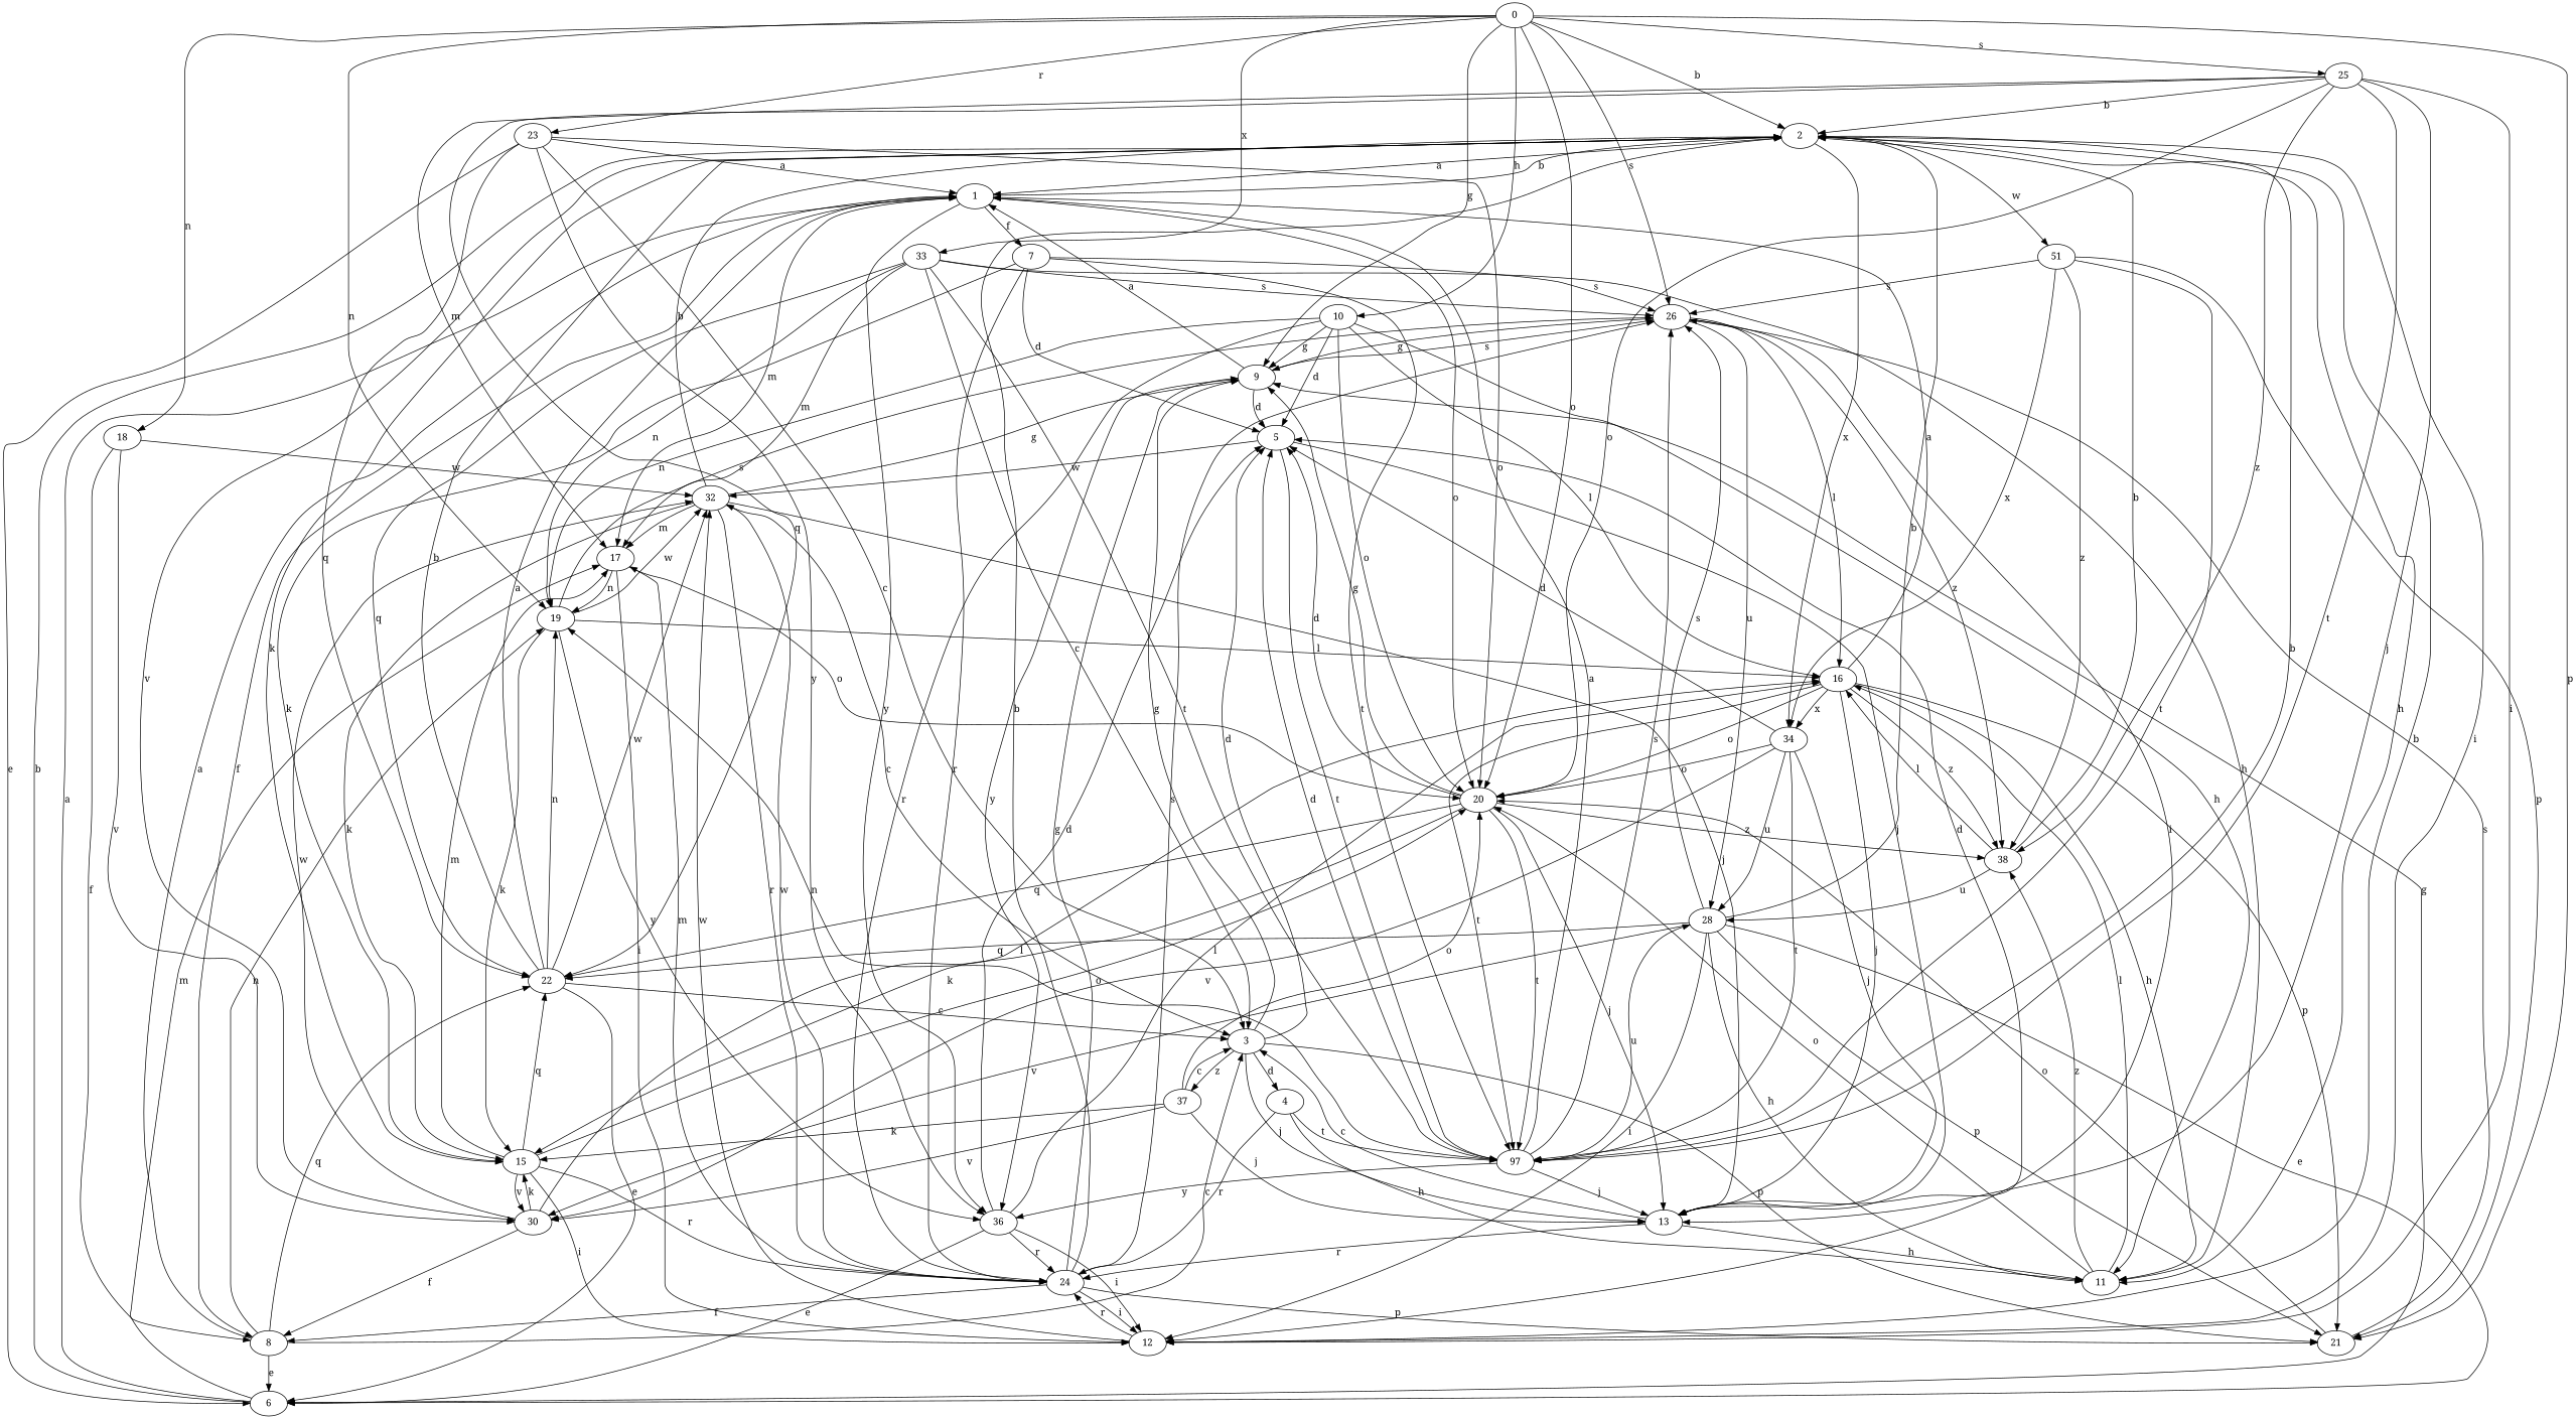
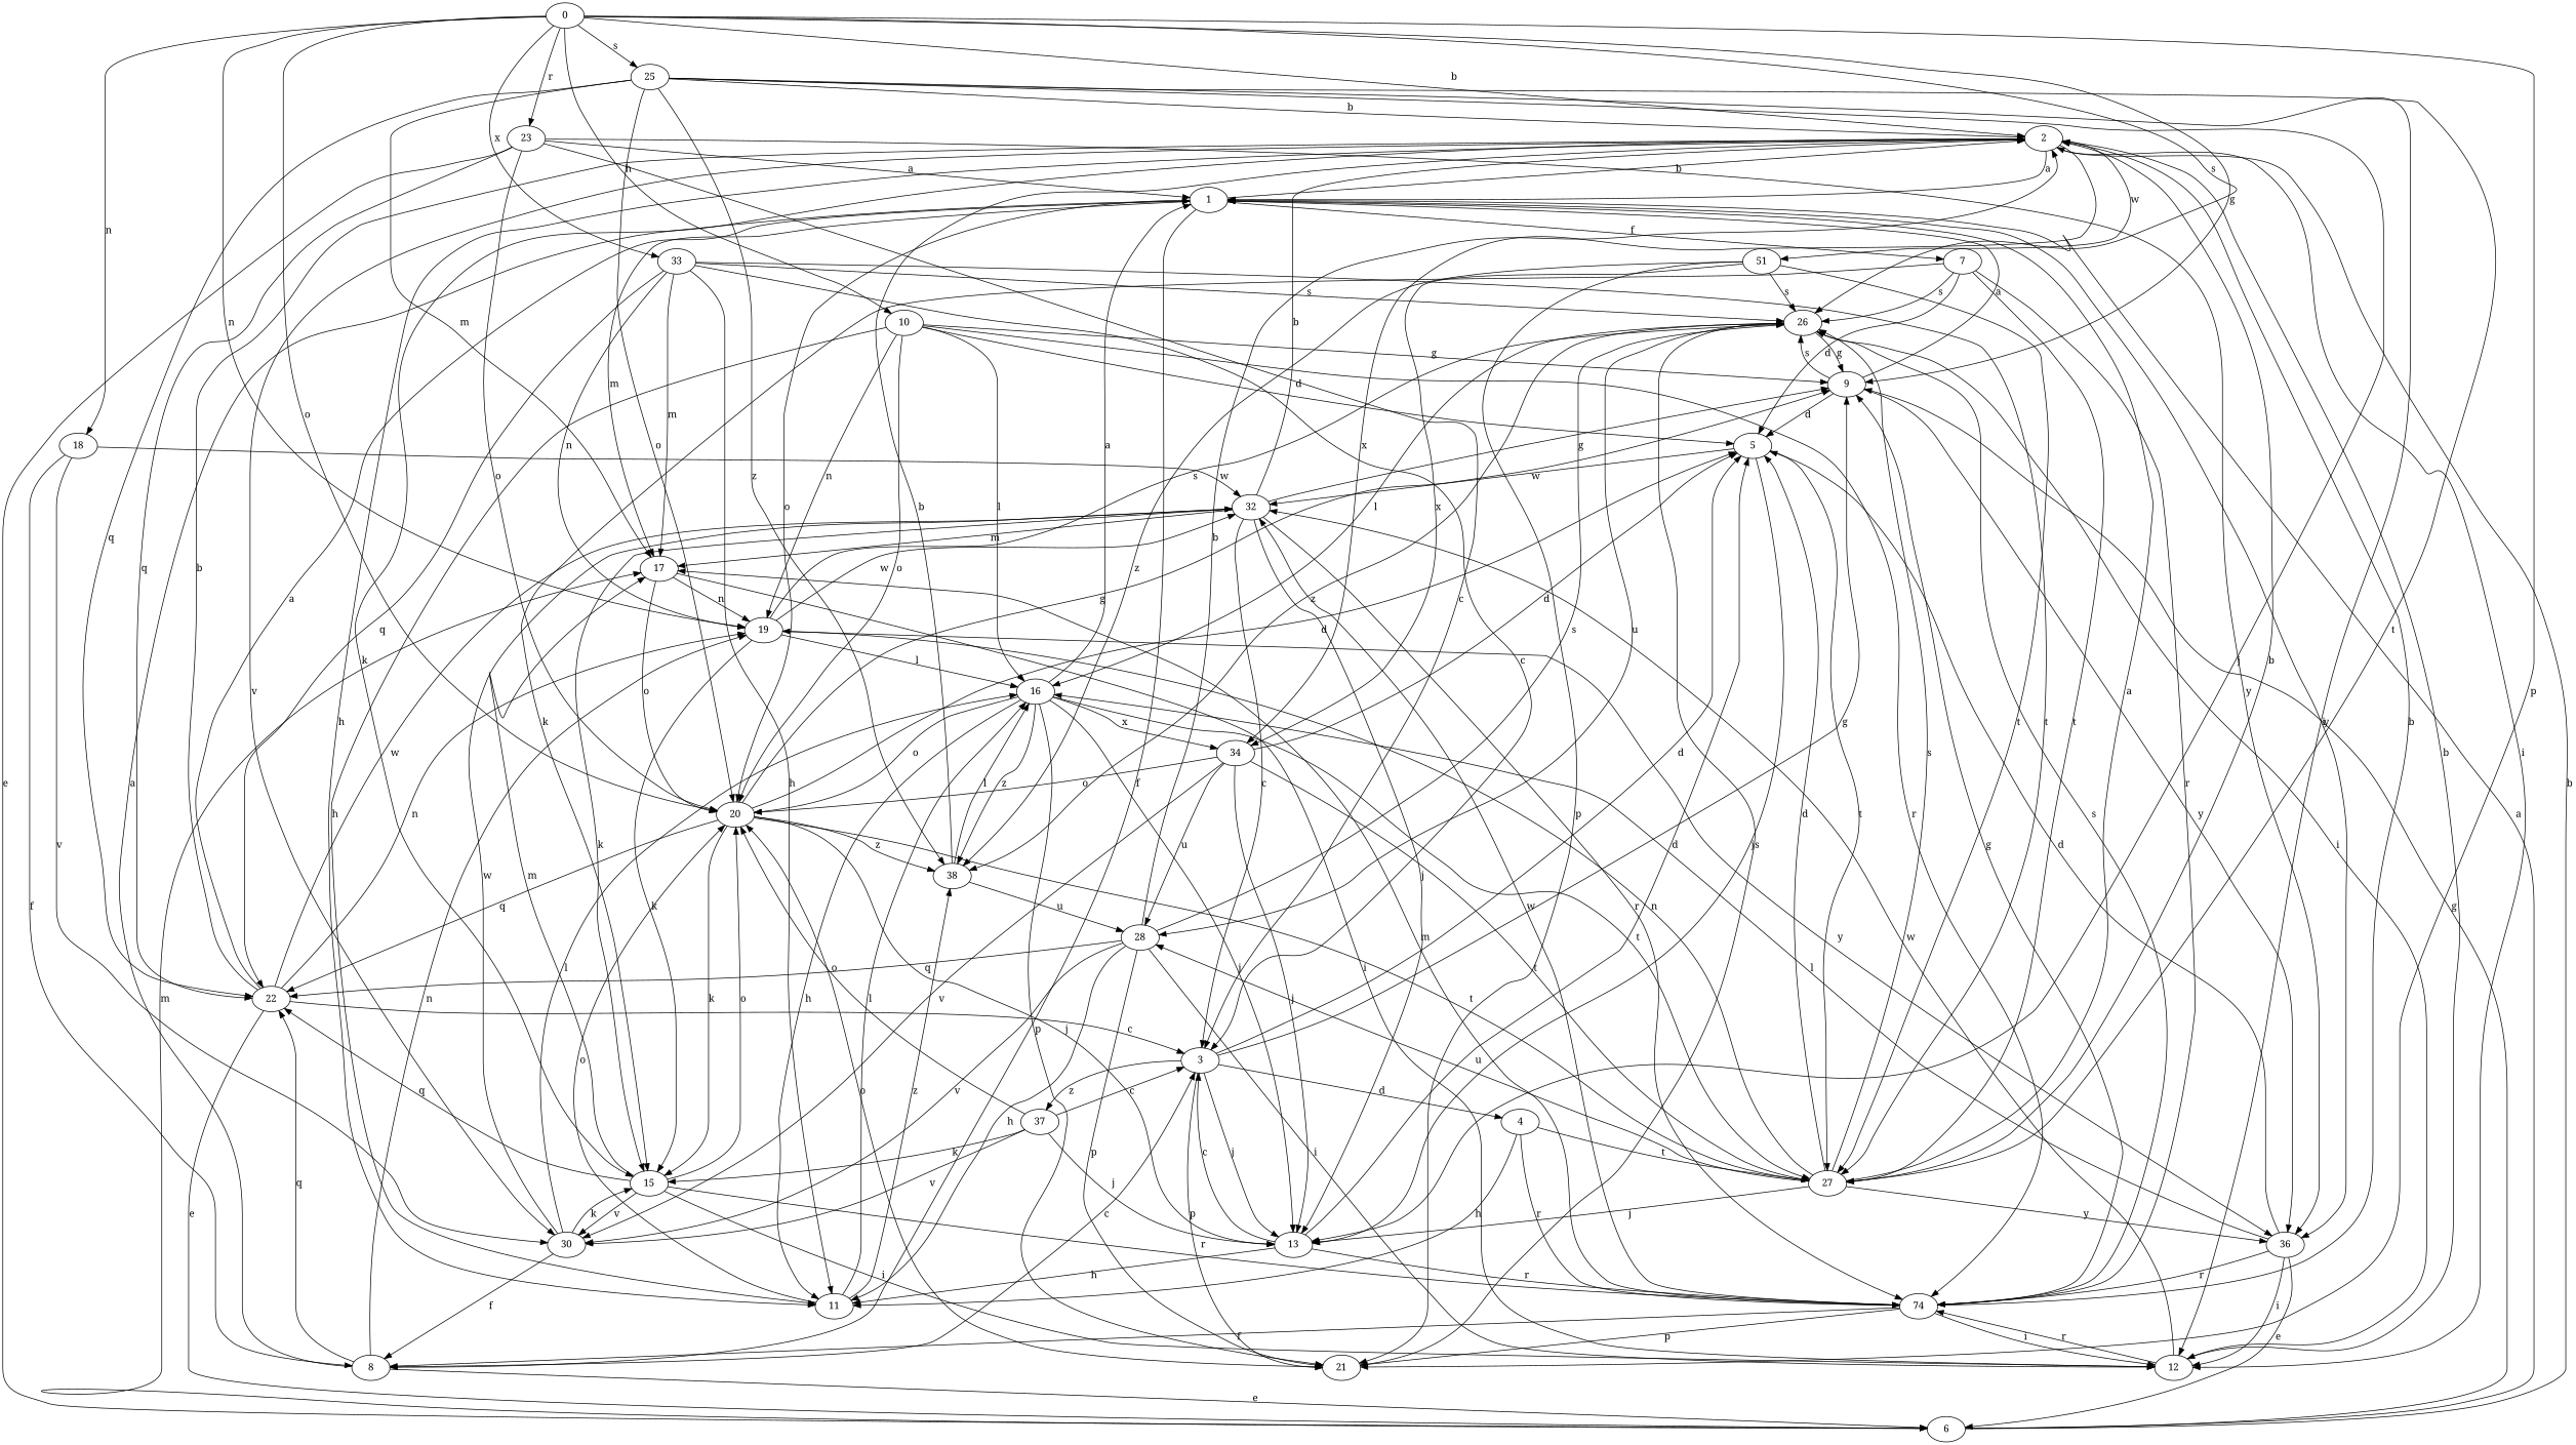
  strict digraph {
    fontname="Noto Serif"
    node [fontname="Noto Serif"]
    edge [fontname="Noto Serif"]
    0
    2
    9
    10
    18
    19
    20
    21
    23
    25
    26
    33
    1
    11
    12
    15
    30
    n18 [label=51]
    34
    36
    5
-   24
+   24 [label=74]
    16
    8
    32
    13
-   27 [label=97]
+   27
    22
    38
    3
    6
    17
    28
    7
    4
    37
    0 -> 2 [label=b]
    0 -> 9 [label=g]
    0 -> 10 [label=h]
    0 -> 18 [label=n]
    0 -> 19 [label=n]
    0 -> 20 [label=o]
    0 -> 21 [label=p]
    0 -> 23 [label=r]
    0 -> 25 [label=s]
    0 -> 26 [label=s]
    0 -> 33 [label=x]
    2 -> 1 [label=a]
    2 -> 11 [label=h]
    2 -> 12 [label=i]
    2 -> 15 [label=k]
    2 -> 30 [label=v]
    2 -> n18 [label=w]
    2 -> 34 [label=x]
    9 -> 26 [label=s]
    9 -> 1 [label=a]
    9 -> 36 [label=y]
    9 -> 5 [label=d]
    10 -> 9 [label=g]
    10 -> 19 [label=n]
    10 -> 20 [label=o]
    10 -> 11 [label=h]
    10 -> 5 [label=d]
    10 -> 24 [label=r]
    10 -> 16 [label=l]
    18 -> 30 [label=v]
    18 -> 8 [label=f]
    18 -> 32 [label=w]
    19 -> 26 [label=s]
    19 -> 15 [label=k]
    19 -> 36 [label=y]
    19 -> 16 [label=l]
    19 -> 32 [label=w]
    20 -> 9 [label=g]
    20 -> 15 [label=k]
    20 -> 5 [label=d]
    20 -> 13 [label=j]
    20 -> 27 [label=t]
    20 -> 22 [label=q]
    20 -> 38 [label=z]
    21 -> 20 [label=o]
    21 -> 26 [label=s]
    23 -> 20 [label=o]
    23 -> 1 [label=a]
    23 -> 36 [label=y]
    23 -> 22 [label=q]
    23 -> 3 [label=c]
    23 -> 6 [label=e]
    25 -> 2 [label=b]
    25 -> 20 [label=o]
    25 -> 12 [label=i]
    25 -> 13 [label=j]
    25 -> 27 [label=t]
    25 -> 22 [label=q]
    25 -> 38 [label=z]
    25 -> 17 [label=m]
    26 -> 9 [label=g]
    26 -> 12 [label=i]
    26 -> 16 [label=l]
    26 -> 38 [label=z]
    26 -> 28 [label=u]
    33 -> 19 [label=n]
    33 -> 26 [label=s]
    33 -> 11 [label=h]
    33 -> 27 [label=t]
    33 -> 22 [label=q]
    33 -> 3 [label=c]
    33 -> 17 [label=m]
    1 -> 2 [label=b]
    1 -> 20 [label=o]
    1 -> 36 [label=y]
    1 -> 8 [label=f]
    1 -> 17 [label=m]
    1 -> 7 [label=f]
    11 -> 20 [label=o]
    11 -> 16 [label=l]
    11 -> 38 [label=z]
    12 -> 2 [label=b]
    12 -> 24 [label=r]
    12 -> 32 [label=w]
    15 -> 20 [label=o]
    15 -> 12 [label=i]
    15 -> 30 [label=v]
    15 -> 24 [label=r]
    15 -> 22 [label=q]
    15 -> 17 [label=m]
    30 -> 15 [label=k]
    30 -> 16 [label=l]
    30 -> 8 [label=f]
    30 -> 32 [label=w]
    n18 -> 21 [label=p]
    n18 -> 26 [label=s]
    n18 -> 34 [label=x]
    n18 -> 27 [label=t]
    n18 -> 38 [label=z]
    34 -> 20 [label=o]
    34 -> 30 [label=v]
    34 -> 5 [label=d]
    34 -> 13 [label=j]
    34 -> 27 [label=t]
    34 -> 28 [label=u]
    36 -> 12 [label=i]
    36 -> 5 [label=d]
    36 -> 24 [label=r]
    36 -> 16 [label=l]
    36 -> 6 [label=e]
    5 -> 32 [label=w]
    5 -> 13 [label=j]
    5 -> 27 [label=t]
    24 -> 2 [label=b]
    24 -> 9 [label=g]
    24 -> 21 [label=p]
    24 -> 26 [label=s]
    24 -> 12 [label=i]
    24 -> 8 [label=f]
    24 -> 32 [label=w]
    24 -> 17 [label=m]
    16 -> 20 [label=o]
    16 -> 21 [label=p]
    16 -> 1 [label=a]
    16 -> 11 [label=h]
    16 -> 34 [label=x]
    16 -> 13 [label=j]
    16 -> 27 [label=t]
    16 -> 38 [label=z]
    8 -> 19 [label=n]
    8 -> 1 [label=a]
    8 -> 22 [label=q]
    8 -> 3 [label=c]
    8 -> 6 [label=e]
    32 -> 2 [label=b]
    32 -> 9 [label=g]
    32 -> 15 [label=k]
    32 -> 24 [label=r]
    32 -> 13 [label=j]
    32 -> 3 [label=c]
    32 -> 17 [label=m]
    13 -> 11 [label=h]
    13 -> 5 [label=d]
    13 -> 24 [label=r]
    13 -> 3 [label=c]
    27 -> 2 [label=b]
    27 -> 19 [label=n]
    27 -> 26 [label=s]
    27 -> 1 [label=a]
    27 -> 36 [label=y]
    27 -> 5 [label=d]
    27 -> 13 [label=j]
    27 -> 28 [label=u]
    22 -> 2 [label=b]
    22 -> 19 [label=n]
    22 -> 1 [label=a]
    22 -> 32 [label=w]
    22 -> 3 [label=c]
    22 -> 6 [label=e]
    38 -> 2 [label=b]
    38 -> 16 [label=l]
    38 -> 28 [label=u]
    3 -> 9 [label=g]
    3 -> 21 [label=p]
    3 -> 5 [label=d]
    3 -> 13 [label=j]
    3 -> 4 [label=d]
    3 -> 37 [label=z]
    6 -> 2 [label=b]
    6 -> 9 [label=g]
    6 -> 1 [label=a]
    6 -> 17 [label=m]
    17 -> 19 [label=n]
    17 -> 20 [label=o]
    17 -> 12 [label=i]
    28 -> 2 [label=b]
    28 -> 21 [label=p]
    28 -> 26 [label=s]
    28 -> 11 [label=h]
    28 -> 12 [label=i]
    28 -> 30 [label=v]
    28 -> 22 [label=q]
-   28 -> 6 [label=e]
    7 -> 26 [label=s]
    7 -> 15 [label=k]
    7 -> 5 [label=d]
    7 -> 24 [label=r]
    7 -> 27 [label=t]
    4 -> 11 [label=h]
    4 -> 24 [label=r]
    4 -> 27 [label=t]
    37 -> 20 [label=o]
    37 -> 15 [label=k]
    37 -> 30 [label=v]
    37 -> 13 [label=j]
    37 -> 3 [label=c]
  }
